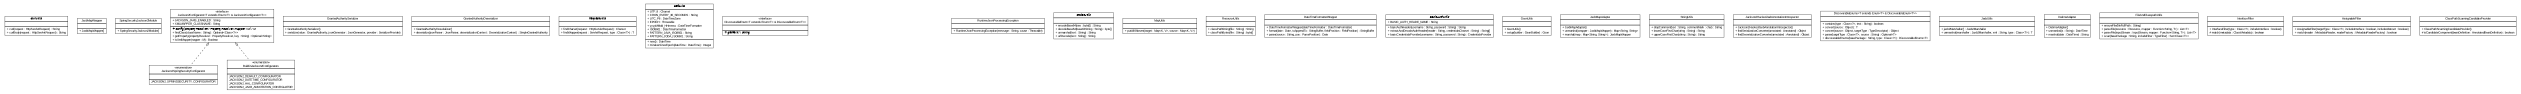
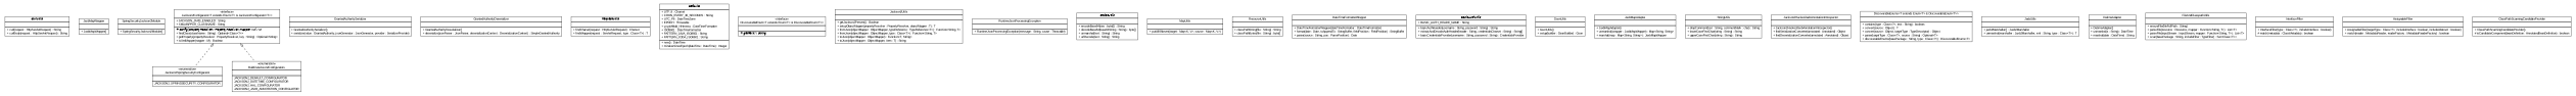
  digraph {
    fontname="Liberation Sans"
    nodesep=0.25
    ranksep=0.5
    node [fontcolor=black fontname="Liberation Sans" fontsize=10.0 shape=plaintext]
    edge [arrowtail=empty dir=back fontname="Liberation Sans" fontsize=10 headport=p labelfontname=Helvetica labelfontsize=10 style=dashed tailport=p]
    n1 [label=<<table title="cn.home1.oss.lib.common.CurlUtils" border="0" cellborder="1" cellspacing="0" cellpadding="2" port="p" href="./CurlUtils.html"> 		<tr><td><table border="0" cellspacing="0" cellpadding="1"> <tr><td align="center" balign="center"><font face="Helvetica-Oblique"> CurlUtils </font></td></tr> 		</table></td></tr> 		<tr><td><table border="0" cellspacing="0" cellpadding="1"> <tr><td align="left" balign="left">  </td></tr> 		</table></td></tr> 		<tr><td><table border="0" cellspacing="0" cellpadding="1"> <tr><td align="left" balign="left"> + curl(request : HttpServletRequest) : String </td></tr> <tr><td align="left" balign="left"> + curlBody(request : HttpServletRequest) : String </td></tr> 		</table></td></tr> 		</table>>]
    n2 [label=<<table title="cn.home1.oss.lib.common.JaxbMapWrapper" border="0" cellborder="1" cellspacing="0" cellpadding="2" port="p" href="./JaxbMapWrapper.html"> 		<tr><td><table border="0" cellspacing="0" cellpadding="1"> <tr><td align="center" balign="center"> JaxbMapWrapper </td></tr> 		</table></td></tr> 		<tr><td><table border="0" cellspacing="0" cellpadding="1"> <tr><td align="left" balign="left">  </td></tr> 		</table></td></tr> 		<tr><td><table border="0" cellspacing="0" cellpadding="1"> <tr><td align="left" balign="left"> + JaxbMapWrapper() </td></tr> 		</table></td></tr> 		</table>>]
    n3 [label=<<table title="cn.home1.oss.lib.common.SpringSecurityJackson2Module" border="0" cellborder="1" cellspacing="0" cellpadding="2" port="p" href="./SpringSecurityJackson2Module.html"> 		<tr><td><table border="0" cellspacing="0" cellpadding="1"> <tr><td align="center" balign="center"> SpringSecurityJackson2Module </td></tr> 		</table></td></tr> 		<tr><td><table border="0" cellspacing="0" cellpadding="1"> <tr><td align="left" balign="left">  </td></tr> 		</table></td></tr> 		<tr><td><table border="0" cellspacing="0" cellpadding="1"> <tr><td align="left" balign="left"> + SpringSecurityJackson2Module() </td></tr> 		</table></td></tr> 		</table>>]
    n4 [label=<<table title="cn.home1.oss.lib.common.SpringSecurityJackson2Module.Jackson2SpringSecurityConfigurator" border="0" cellborder="1" cellspacing="0" cellpadding="2" port="p" href="./SpringSecurityJackson2Module.Jackson2SpringSecurityConfigurator.html"> 		<tr><td><table border="0" cellspacing="0" cellpadding="1"> <tr><td align="center" balign="center"> &#171;enumeration&#187; </td></tr> <tr><td align="center" balign="center"> Jackson2SpringSecurityConfigurator </td></tr> 		</table></td></tr> 		<tr><td><table border="0" cellspacing="0" cellpadding="1"> <tr><td align="left" balign="left">  </td></tr> 		</table></td></tr> 		<tr><td><table border="0" cellspacing="0" cellpadding="1"> <tr><td align="left" balign="left"> JACKSON2_SPRINGSECURITY_CONFIGURATOR </td></tr> 		</table></td></tr> 		</table>>]
    n5 [label=<<table title="cn.home1.oss.lib.common.SpringSecurityJackson2Module.GrantedAuthoritySerializer" border="0" cellborder="1" cellspacing="0" cellpadding="2" port="p" href="./SpringSecurityJackson2Module.GrantedAuthoritySerializer.html"> 		<tr><td><table border="0" cellspacing="0" cellpadding="1"> <tr><td align="center" balign="center"> GrantedAuthoritySerializer </td></tr> 		</table></td></tr> 		<tr><td><table border="0" cellspacing="0" cellpadding="1"> <tr><td align="left" balign="left">  </td></tr> 		</table></td></tr> 		<tr><td><table border="0" cellspacing="0" cellpadding="1"> <tr><td align="left" balign="left"> + GrantedAuthoritySerializer() </td></tr> <tr><td align="left" balign="left"> + serialize(value : GrantedAuthority, jsonGenerator : JsonGenerator, provider : SerializerProvider) </td></tr> 		</table></td></tr> 		</table>>]
    n6 [label=<<table title="cn.home1.oss.lib.common.SpringSecurityJackson2Module.GrantedAuthorityDeserializer" border="0" cellborder="1" cellspacing="0" cellpadding="2" port="p" href="./SpringSecurityJackson2Module.GrantedAuthorityDeserializer.html"> 		<tr><td><table border="0" cellspacing="0" cellpadding="1"> <tr><td align="center" balign="center"> GrantedAuthorityDeserializer </td></tr> 		</table></td></tr> 		<tr><td><table border="0" cellspacing="0" cellpadding="1"> <tr><td align="left" balign="left">  </td></tr> 		</table></td></tr> 		<tr><td><table border="0" cellspacing="0" cellpadding="1"> <tr><td align="left" balign="left"> + GrantedAuthorityDeserializer() </td></tr> <tr><td align="left" balign="left"> + deserialize(jsonParser : JsonParser, deserializationContext : DeserializationContext) : SimpleGrantedAuthority </td></tr> 		</table></td></tr> 		</table>>]
    n7 [label=<<table title="cn.home1.oss.lib.common.RequestUtlis" border="0" cellborder="1" cellspacing="0" cellpadding="2" port="p" href="./RequestUtlis.html"> 		<tr><td><table border="0" cellspacing="0" cellpadding="1"> <tr><td align="center" balign="center"><font face="Helvetica-Oblique"> RequestUtlis </font></td></tr> 		</table></td></tr> 		<tr><td><table border="0" cellspacing="0" cellpadding="1"> <tr><td align="left" balign="left">  </td></tr> 		</table></td></tr> 		<tr><td><table border="0" cellspacing="0" cellpadding="1"> <tr><td align="left" balign="left"> + findCharset(request : HttpServletRequest) : Charset </td></tr> <tr><td align="left" balign="left"> + findWrapper(request : ServletRequest, type : Class&lt;T&gt;) : T </td></tr> 		</table></td></tr> 		</table>>]
    n8 [label=<<table title="cn.home1.oss.lib.common.Defaults" border="0" cellborder="1" cellspacing="0" cellpadding="2" port="p" href="./Defaults.html"> 		<tr><td><table border="0" cellspacing="0" cellpadding="1"> <tr><td align="center" balign="center"><font face="Helvetica-Oblique"> Defaults </font></td></tr> 		</table></td></tr> 		<tr><td><table border="0" cellspacing="0" cellpadding="1"> <tr><td align="left" balign="left"> + UTF_8 : Charset </td></tr> <tr><td align="left" balign="left"> + CRON_EVERY_30_SECONDS : String </td></tr> <tr><td align="left" balign="left"> + UTC_P8 : DateTimeZone </td></tr> <tr><td align="left" balign="left"> + EPOCH : Throwable </td></tr> <tr><td align="left" balign="left"> + yyyyMMdd_HHmmss : DateTimeFormatter </td></tr> <tr><td align="left" balign="left"> + ISO8601 : DateTimeFormatter </td></tr> <tr><td align="left" balign="left"> + PATTERN_JAVA_ISO8601 : String </td></tr> <tr><td align="left" balign="left"> + PATTERN_JODA_ISO8601 : String </td></tr> 		</table></td></tr> 		<tr><td><table border="0" cellspacing="0" cellpadding="1"> <tr><td align="left" balign="left"> + now() : DateTime </td></tr> <tr><td align="left" balign="left"> + minutesSinceEpoch(dateTime : DateTime) : Integer </td></tr> 		</table></td></tr> 		</table>>]
    n9 [label=<<table title="cn.home1.oss.lib.common.DiscoverableEnum" border="0" cellborder="1" cellspacing="0" cellpadding="2" port="p" href="./DiscoverableEnum.html"> 		<tr><td><table border="0" cellspacing="0" cellpadding="1"> <tr><td align="center" balign="center"> &#171;interface&#187; </td></tr> <tr><td align="center" balign="center"> DiscoverableEnum&lt;T extends Enum&lt;T&gt; &amp; DiscoverableEnum&lt;T&gt;&gt; </td></tr> 		</table></td></tr> 		<tr><td><table border="0" cellspacing="0" cellpadding="1"> <tr><td align="left" balign="left">  </td></tr> 		</table></td></tr> 		<tr><td><table border="0" cellspacing="0" cellpadding="1"> <tr><td align="left" balign="left"><font face="Helvetica-Oblique" point-size="10.0"> + getText() : String </font></td></tr> 		</table></td></tr> 		</table>>]
+   n10 [label=<<table title="cn.home1.oss.lib.common.Jackson2Utils" border="0" cellborder="1" cellspacing="0" cellpadding="2" port="p" href="./Jackson2Utils.html"> 		<tr><td><table border="0" cellspacing="0" cellpadding="1"> <tr><td align="center" balign="center"> Jackson2Utils </td></tr> 		</table></td></tr> 		<tr><td><table border="0" cellspacing="0" cellpadding="1"> <tr><td align="left" balign="left">  </td></tr> 		</table></td></tr> 		<tr><td><table border="0" cellspacing="0" cellpadding="1"> <tr><td align="left" balign="left"> + getJackson2Present() : Boolean </td></tr> <tr><td align="left" balign="left"> + setupObjectMapper(propertyResolver : PropertyResolver, objectMapper : T) : T </td></tr> <tr><td align="left" balign="left"> + fromJson(objectMapper : ObjectMapper, typeReference : TypeReference&lt;T&gt;) : Function&lt;String, T&gt; </td></tr> <tr><td align="left" balign="left"> + fromJson(objectMapper : ObjectMapper, type : Class&lt;T&gt;) : Function&lt;String, T&gt; </td></tr> <tr><td align="left" balign="left"> + toJson(objectMapper : ObjectMapper) : Function&lt;T, String&gt; </td></tr> <tr><td align="left" balign="left"> + toJson(objectMapper : ObjectMapper, item : T) : String </td></tr> 		</table></td></tr> 		</table>>]
    n11 [label=<<table title="cn.home1.oss.lib.common.Jackson2Utils.RuntimeJsonProcessingException" border="0" cellborder="1" cellspacing="0" cellpadding="2" port="p" href="./Jackson2Utils.RuntimeJsonProcessingException.html"> 		<tr><td><table border="0" cellspacing="0" cellpadding="1"> <tr><td align="center" balign="center"> RuntimeJsonProcessingException </td></tr> 		</table></td></tr> 		<tr><td><table border="0" cellspacing="0" cellpadding="1"> <tr><td align="left" balign="left">  </td></tr> 		</table></td></tr> 		<tr><td><table border="0" cellspacing="0" cellpadding="1"> <tr><td align="left" balign="left"> + RuntimeJsonProcessingException(message : String, cause : Throwable) </td></tr> 		</table></td></tr> 		</table>>]
    n12 [label=<<table title="cn.home1.oss.lib.common.CodecUtils" border="0" cellborder="1" cellspacing="0" cellpadding="2" port="p" href="./CodecUtils.html"> 		<tr><td><table border="0" cellspacing="0" cellpadding="1"> <tr><td align="center" balign="center"><font face="Helvetica-Oblique"> CodecUtils </font></td></tr> 		</table></td></tr> 		<tr><td><table border="0" cellspacing="0" cellpadding="1"> <tr><td align="left" balign="left">  </td></tr> 		</table></td></tr> 		<tr><td><table border="0" cellspacing="0" cellpadding="1"> <tr><td align="left" balign="left"> + encodeBase64(raw : byte[]) : String </td></tr> <tr><td align="left" balign="left"> + decodeBase64(base64String : String) : byte[] </td></tr> <tr><td align="left" balign="left"> + unmarshal(text : String) : String </td></tr> <tr><td align="left" balign="left"> + urlDecode(text : String) : String </td></tr> 		</table></td></tr> 		</table>>]
    n13 [label=<<table title="cn.home1.oss.lib.common.MapUtils" border="0" cellborder="1" cellspacing="0" cellpadding="2" port="p" href="./MapUtils.html"> 		<tr><td><table border="0" cellspacing="0" cellpadding="1"> <tr><td align="center" balign="center"> MapUtils </td></tr> 		</table></td></tr> 		<tr><td><table border="0" cellspacing="0" cellpadding="1"> <tr><td align="left" balign="left">  </td></tr> 		</table></td></tr> 		<tr><td><table border="0" cellspacing="0" cellpadding="1"> <tr><td align="left" balign="left"> + putAllIfAbsent(target : Map&lt;K, V&gt;, source : Map&lt;K, V&gt;) </td></tr> 		</table></td></tr> 		</table>>]
    n14 [label=<<table title="cn.home1.oss.lib.common.ResourceUtils" border="0" cellborder="1" cellspacing="0" cellpadding="2" port="p" href="./ResourceUtils.html"> 		<tr><td><table border="0" cellspacing="0" cellpadding="1"> <tr><td align="center" balign="center"> ResourceUtils </td></tr> 		</table></td></tr> 		<tr><td><table border="0" cellspacing="0" cellpadding="1"> <tr><td align="left" balign="left">  </td></tr> 		</table></td></tr> 		<tr><td><table border="0" cellspacing="0" cellpadding="1"> <tr><td align="left" balign="left"> + classPathString(file : String) : String </td></tr> <tr><td align="left" balign="left"> + classPathBytes(file : String) : byte[] </td></tr> 		</table></td></tr> 		</table>>]
    n15 [label=<<table title="cn.home1.oss.lib.common.DateTimeFormatterWrapper" border="0" cellborder="1" cellspacing="0" cellpadding="2" port="p" href="./DateTimeFormatterWrapper.html"> 		<tr><td><table border="0" cellspacing="0" cellpadding="1"> <tr><td align="center" balign="center"> DateTimeFormatterWrapper </td></tr> 		</table></td></tr> 		<tr><td><table border="0" cellspacing="0" cellpadding="1"> <tr><td align="left" balign="left">  </td></tr> 		</table></td></tr> 		<tr><td><table border="0" cellspacing="0" cellpadding="1"> <tr><td align="left" balign="left"> + DateTimeFormatterWrapper(dateTimeFormatter : DateTimeFormatter) </td></tr> <tr><td align="left" balign="left"> + format(date : Date, toAppendTo : StringBuffer, fieldPosition : FieldPosition) : StringBuffer </td></tr> <tr><td align="left" balign="left"> + parse(source : String, pos : ParsePosition) : Date </td></tr> 		</table></td></tr> 		</table>>]
    n16 [label=<<table title="cn.home1.oss.lib.common.BasicAuthUtils" border="0" cellborder="1" cellspacing="0" cellpadding="2" port="p" href="./BasicAuthUtils.html"> 		<tr><td><table border="0" cellspacing="0" cellpadding="1"> <tr><td align="center" balign="center"><font face="Helvetica-Oblique"> BasicAuthUtils </font></td></tr> 		</table></td></tr> 		<tr><td><table border="0" cellspacing="0" cellpadding="1"> <tr><td align="left" balign="left"> + BASIC_AUTH_HEADE_NAME : String </td></tr> 		</table></td></tr> 		<tr><td><table border="0" cellspacing="0" cellpadding="1"> <tr><td align="left" balign="left"> + basicAuthHeader(username : String, password : String) : String </td></tr> <tr><td align="left" balign="left"> + extractAndDecodeAuthHeader(header : String, credentialsCharset : String) : String[] </td></tr> <tr><td align="left" balign="left"> + basicCredentialsProvider(username : String, password : String) : CredentialsProvider </td></tr> 		</table></td></tr> 		</table>>]
    n17 [label=<<table title="cn.home1.oss.lib.common.GsonUtils" border="0" cellborder="1" cellspacing="0" cellpadding="2" port="p" href="./GsonUtils.html"> 		<tr><td><table border="0" cellspacing="0" cellpadding="1"> <tr><td align="center" balign="center"> GsonUtils </td></tr> 		</table></td></tr> 		<tr><td><table border="0" cellspacing="0" cellpadding="1"> <tr><td align="left" balign="left">  </td></tr> 		</table></td></tr> 		<tr><td><table border="0" cellspacing="0" cellpadding="1"> <tr><td align="left" balign="left"> + GsonUtils() </td></tr> <tr><td align="left" balign="left"> + setup(builder : GsonBuilder) : Gson </td></tr> 		</table></td></tr> 		</table>>]
    n18 [label=<<table title="cn.home1.oss.lib.common.JaxbMapAdapter" border="0" cellborder="1" cellspacing="0" cellpadding="2" port="p" href="./JaxbMapAdapter.html"> 		<tr><td><table border="0" cellspacing="0" cellpadding="1"> <tr><td align="center" balign="center"> JaxbMapAdapter </td></tr> 		</table></td></tr> 		<tr><td><table border="0" cellspacing="0" cellpadding="1"> <tr><td align="left" balign="left">  </td></tr> 		</table></td></tr> 		<tr><td><table border="0" cellspacing="0" cellpadding="1"> <tr><td align="left" balign="left"> + JaxbMapAdapter() </td></tr> <tr><td align="left" balign="left"> + unmarshal(wrapper : JaxbMapWrapper) : Map&lt;String, String&gt; </td></tr> <tr><td align="left" balign="left"> + marshal(map : Map&lt;String, String&gt;) : JaxbMapWrapper </td></tr> 		</table></td></tr> 		</table>>]
    n19 [label=<<table title="cn.home1.oss.lib.common.StringUtils" border="0" cellborder="1" cellspacing="0" cellpadding="2" port="p" href="./StringUtils.html"> 		<tr><td><table border="0" cellspacing="0" cellpadding="1"> <tr><td align="center" balign="center"> StringUtils </td></tr> 		</table></td></tr> 		<tr><td><table border="0" cellspacing="0" cellpadding="1"> <tr><td align="left" balign="left">  </td></tr> 		</table></td></tr> 		<tr><td><table border="0" cellspacing="0" cellpadding="1"> <tr><td align="left" balign="left"> + dropComment(text : String, commentMark : char) : String </td></tr> <tr><td align="left" balign="left"> + lowerCaseFirstChar(string : String) : String </td></tr> <tr><td align="left" balign="left"> + upperCaseFirstChar(string : String) : String </td></tr> 		</table></td></tr> 		</table>>]
    n20 [label=<<table title="cn.home1.oss.lib.common.Jackson2HackedJaxbAnnotationIntrospector" border="0" cellborder="1" cellspacing="0" cellpadding="2" port="p" href="./Jackson2HackedJaxbAnnotationIntrospector.html"> 		<tr><td><table border="0" cellspacing="0" cellpadding="1"> <tr><td align="center" balign="center"> Jackson2HackedJaxbAnnotationIntrospector </td></tr> 		</table></td></tr> 		<tr><td><table border="0" cellspacing="0" cellpadding="1"> <tr><td align="left" balign="left">  </td></tr> 		</table></td></tr> 		<tr><td><table border="0" cellspacing="0" cellpadding="1"> <tr><td align="left" balign="left"> + Jackson2HackedJaxbAnnotationIntrospector() </td></tr> <tr><td align="left" balign="left"> + findSerializationConverter(annotated : Annotated) : Object </td></tr> <tr><td align="left" balign="left"> + findDeserializationConverter(annotated : Annotated) : Object </td></tr> 		</table></td></tr> 		</table>>]
    n21 [label=<<table title="cn.home1.oss.lib.common.DiscoverableEnums" border="0" cellborder="1" cellspacing="0" cellpadding="2" port="p" href="./DiscoverableEnums.html"> 		<tr><td><table border="0" cellspacing="0" cellpadding="1"> <tr><td align="center" balign="center"> DiscoverableEnums&lt;T extends Enum&lt;T&gt; &amp; DiscoverableEnum&lt;T&gt;&gt; </td></tr> 		</table></td></tr> 		<tr><td><table border="0" cellspacing="0" cellpadding="1"> <tr><td align="left" balign="left">  </td></tr> 		</table></td></tr> 		<tr><td><table border="0" cellspacing="0" cellpadding="1"> <tr><td align="left" balign="left"> + contains(type : Class&lt;?&gt;, text : String) : boolean </td></tr> <tr><td align="left" balign="left"> + convert(source : Object) : T </td></tr> <tr><td align="left" balign="left"> + convert(source : Object, targetType : TypeDescriptor) : Object </td></tr> <tr><td align="left" balign="left"> + parse(targetType : Class&lt;T&gt;, source : String) : Optional&lt;T&gt; </td></tr> <tr><td align="left" balign="left"> + discoverableEnums(basePackage : String, type : Class&lt;?&gt;) : DiscoverableEnums&lt;T&gt; </td></tr> 		</table></td></tr> 		</table>>]
    n22 [label=<<table title="cn.home1.oss.lib.common.Jackson2Configurator" border="0" cellborder="1" cellspacing="0" cellpadding="2" port="p" href="./Jackson2Configurator.html"> 		<tr><td><table border="0" cellspacing="0" cellpadding="1"> <tr><td align="center" balign="center"> &#171;interface&#187; </td></tr> <tr><td align="center" balign="center"> Jackson2Configurator&lt;T extends Enum&lt;T&gt; &amp; Jackson2Configurator&lt;T&gt;&gt; </td></tr> 		</table></td></tr> 		<tr><td><table border="0" cellspacing="0" cellpadding="1"> <tr><td align="left" balign="left"> + JACKSON_JAXB_ENABLED : String </td></tr> <tr><td align="left" balign="left"> + XMLMAPPER_CLASSNAME : String </td></tr> 		</table></td></tr> 		<tr><td><table border="0" cellspacing="0" cellpadding="1"> <tr><td align="left" balign="left"><font face="Helvetica-Oblique" point-size="10.0"> + config(propertyResolver : PropertyResolver, mapper : M) : M </font></td></tr> <tr><td align="left" balign="left"> + findClass(className : String) : Optional&lt;Class&lt;?&gt;&gt; </td></tr> <tr><td align="left" balign="left"> + getProperty(propertyResolver : PropertyResolver, key : String) : Optional&lt;String&gt; </td></tr> <tr><td align="left" balign="left"> + isXmlMapper(mapper : M) : Boolean </td></tr> 		</table></td></tr> 		</table>>]
    n23 [label=<<table title="cn.home1.oss.lib.common.Jackson2Configurator.BuildinJackson2Configurators" border="0" cellborder="1" cellspacing="0" cellpadding="2" port="p" href="./Jackson2Configurator.BuildinJackson2Configurators.html"> 		<tr><td><table border="0" cellspacing="0" cellpadding="1"> <tr><td align="center" balign="center"> &#171;enumeration&#187; </td></tr> <tr><td align="center" balign="center"> BuildinJackson2Configurators </td></tr> 		</table></td></tr> 		<tr><td><table border="0" cellspacing="0" cellpadding="1"> <tr><td align="left" balign="left">  </td></tr> 		</table></td></tr> 		<tr><td><table border="0" cellspacing="0" cellpadding="1"> <tr><td align="left" balign="left"> JACKSON2_DEFAULT_CONFIGURATOR </td></tr> <tr><td align="left" balign="left"> JACKSON2_DATETIME_CONFIGURATOR </td></tr> <tr><td align="left" balign="left"> JACKSON2_HAL_CONFIGURATOR </td></tr> <tr><td align="left" balign="left"> JACKSON2_JAXB_ANNOTATION_CONFIGUATOR </td></tr> 		</table></td></tr> 		</table>>]
    n24 [label=<<table title="cn.home1.oss.lib.common.JaxbUtils" border="0" cellborder="1" cellspacing="0" cellpadding="2" port="p" href="./JaxbUtils.html"> 		<tr><td><table border="0" cellspacing="0" cellpadding="1"> <tr><td align="center" balign="center"> JaxbUtils </td></tr> 		</table></td></tr> 		<tr><td><table border="0" cellspacing="0" cellpadding="1"> <tr><td align="left" balign="left">  </td></tr> 		</table></td></tr> 		<tr><td><table border="0" cellspacing="0" cellpadding="1"> <tr><td align="left" balign="left"> + jaxb2Marshaller() : Jaxb2Marshaller </td></tr> <tr><td align="left" balign="left"> + unmarshal(marshaller : Jaxb2Marshaller, xml : String, type : Class&lt;T&gt;) : T </td></tr> 		</table></td></tr> 		</table>>]
    n25 [label=<<table title="cn.home1.oss.lib.common.JaxbUtils.DatimeAdapter" border="0" cellborder="1" cellspacing="0" cellpadding="2" port="p" href="./JaxbUtils.DatimeAdapter.html"> 		<tr><td><table border="0" cellspacing="0" cellpadding="1"> <tr><td align="center" balign="center"> DatimeAdapter </td></tr> 		</table></td></tr> 		<tr><td><table border="0" cellspacing="0" cellpadding="1"> <tr><td align="left" balign="left">  </td></tr> 		</table></td></tr> 		<tr><td><table border="0" cellspacing="0" cellpadding="1"> <tr><td align="left" balign="left"> + DatimeAdapter() </td></tr> <tr><td align="left" balign="left"> + unmarshal(s : String) : DateTime </td></tr> <tr><td align="left" balign="left"> + marshal(date : DateTime) : String </td></tr> 		</table></td></tr> 		</table>>]
    n26 [label=<<table title="cn.home1.oss.lib.common.FileAndClasspathUtils" border="0" cellborder="1" cellspacing="0" cellpadding="2" port="p" href="./FileAndClasspathUtils.html"> 		<tr><td><table border="0" cellspacing="0" cellpadding="1"> <tr><td align="center" balign="center"> FileAndClasspathUtils </td></tr> 		</table></td></tr> 		<tr><td><table border="0" cellspacing="0" cellpadding="1"> <tr><td align="left" balign="left">  </td></tr> 		</table></td></tr> 		<tr><td><table border="0" cellspacing="0" cellpadding="1"> <tr><td align="left" balign="left"> + ensureFile(fileFullPath : String) </td></tr> <tr><td align="left" balign="left"> + parseFile(resource : Resource, mapper : Function&lt;String, T&gt;) : List&lt;T&gt; </td></tr> <tr><td align="left" balign="left"> + parseFile(inputStream : InputStream, mapper : Function&lt;String, T&gt;) : List&lt;T&gt; </td></tr> <tr><td align="left" balign="left"> + scan(basePackage : String, includeFilter : TypeFilter) : Set&lt;Class&lt;T&gt;&gt; </td></tr> 		</table></td></tr> 		</table>>]
    n27 [label=<<table title="cn.home1.oss.lib.common.FileAndClasspathUtils.InterfaceFilter" border="0" cellborder="1" cellspacing="0" cellpadding="2" port="p" href="./FileAndClasspathUtils.InterfaceFilter.html"> 		<tr><td><table border="0" cellspacing="0" cellpadding="1"> <tr><td align="center" balign="center"> InterfaceFilter </td></tr> 		</table></td></tr> 		<tr><td><table border="0" cellspacing="0" cellpadding="1"> <tr><td align="left" balign="left">  </td></tr> 		</table></td></tr> 		<tr><td><table border="0" cellspacing="0" cellpadding="1"> <tr><td align="left" balign="left"> + InterfaceFilter(type : Class&lt;?&gt;, includeInterface : boolean) </td></tr> <tr><td align="left" balign="left"> # match(metadata : ClassMetadata) : boolean </td></tr> 		</table></td></tr> 		</table>>]
    n28 [label=<<table title="cn.home1.oss.lib.common.FileAndClasspathUtils.AssignableFilter" border="0" cellborder="1" cellspacing="0" cellpadding="2" port="p" href="./FileAndClasspathUtils.AssignableFilter.html"> 		<tr><td><table border="0" cellspacing="0" cellpadding="1"> <tr><td align="center" balign="center"> AssignableFilter </td></tr> 		</table></td></tr> 		<tr><td><table border="0" cellspacing="0" cellpadding="1"> <tr><td align="left" balign="left">  </td></tr> 		</table></td></tr> 		<tr><td><table border="0" cellspacing="0" cellpadding="1"> <tr><td align="left" balign="left"> + AssignableFilter(targetType : Class&lt;?&gt;, includeInterface : boolean, includeAbstract : boolean) </td></tr> <tr><td align="left" balign="left"> + match(reader : MetadataReader, readerFactory : MetadataReaderFactory) : boolean </td></tr> 		</table></td></tr> 		</table>>]
    n29 [label=<<table title="cn.home1.oss.lib.common.FileAndClasspathUtils.ClassPathScanningCandidateProvider" border="0" cellborder="1" cellspacing="0" cellpadding="2" port="p" href="./FileAndClasspathUtils.ClassPathScanningCandidateProvider.html"> 		<tr><td><table border="0" cellspacing="0" cellpadding="1"> <tr><td align="center" balign="center"> ClassPathScanningCandidateProvider </td></tr> 		</table></td></tr> 		<tr><td><table border="0" cellspacing="0" cellpadding="1"> <tr><td align="left" balign="left">  </td></tr> 		</table></td></tr> 		<tr><td><table border="0" cellspacing="0" cellpadding="1"> <tr><td align="left" balign="left"> + ClassPathScanningCandidateProvider() </td></tr> <tr><td align="left" balign="left"> # isCandidateComponent(beanDefinition : AnnotatedBeanDefinition) : boolean </td></tr> 		</table></td></tr> 		</table>>]
    n22 -> n4
    n22 -> n23
  }
